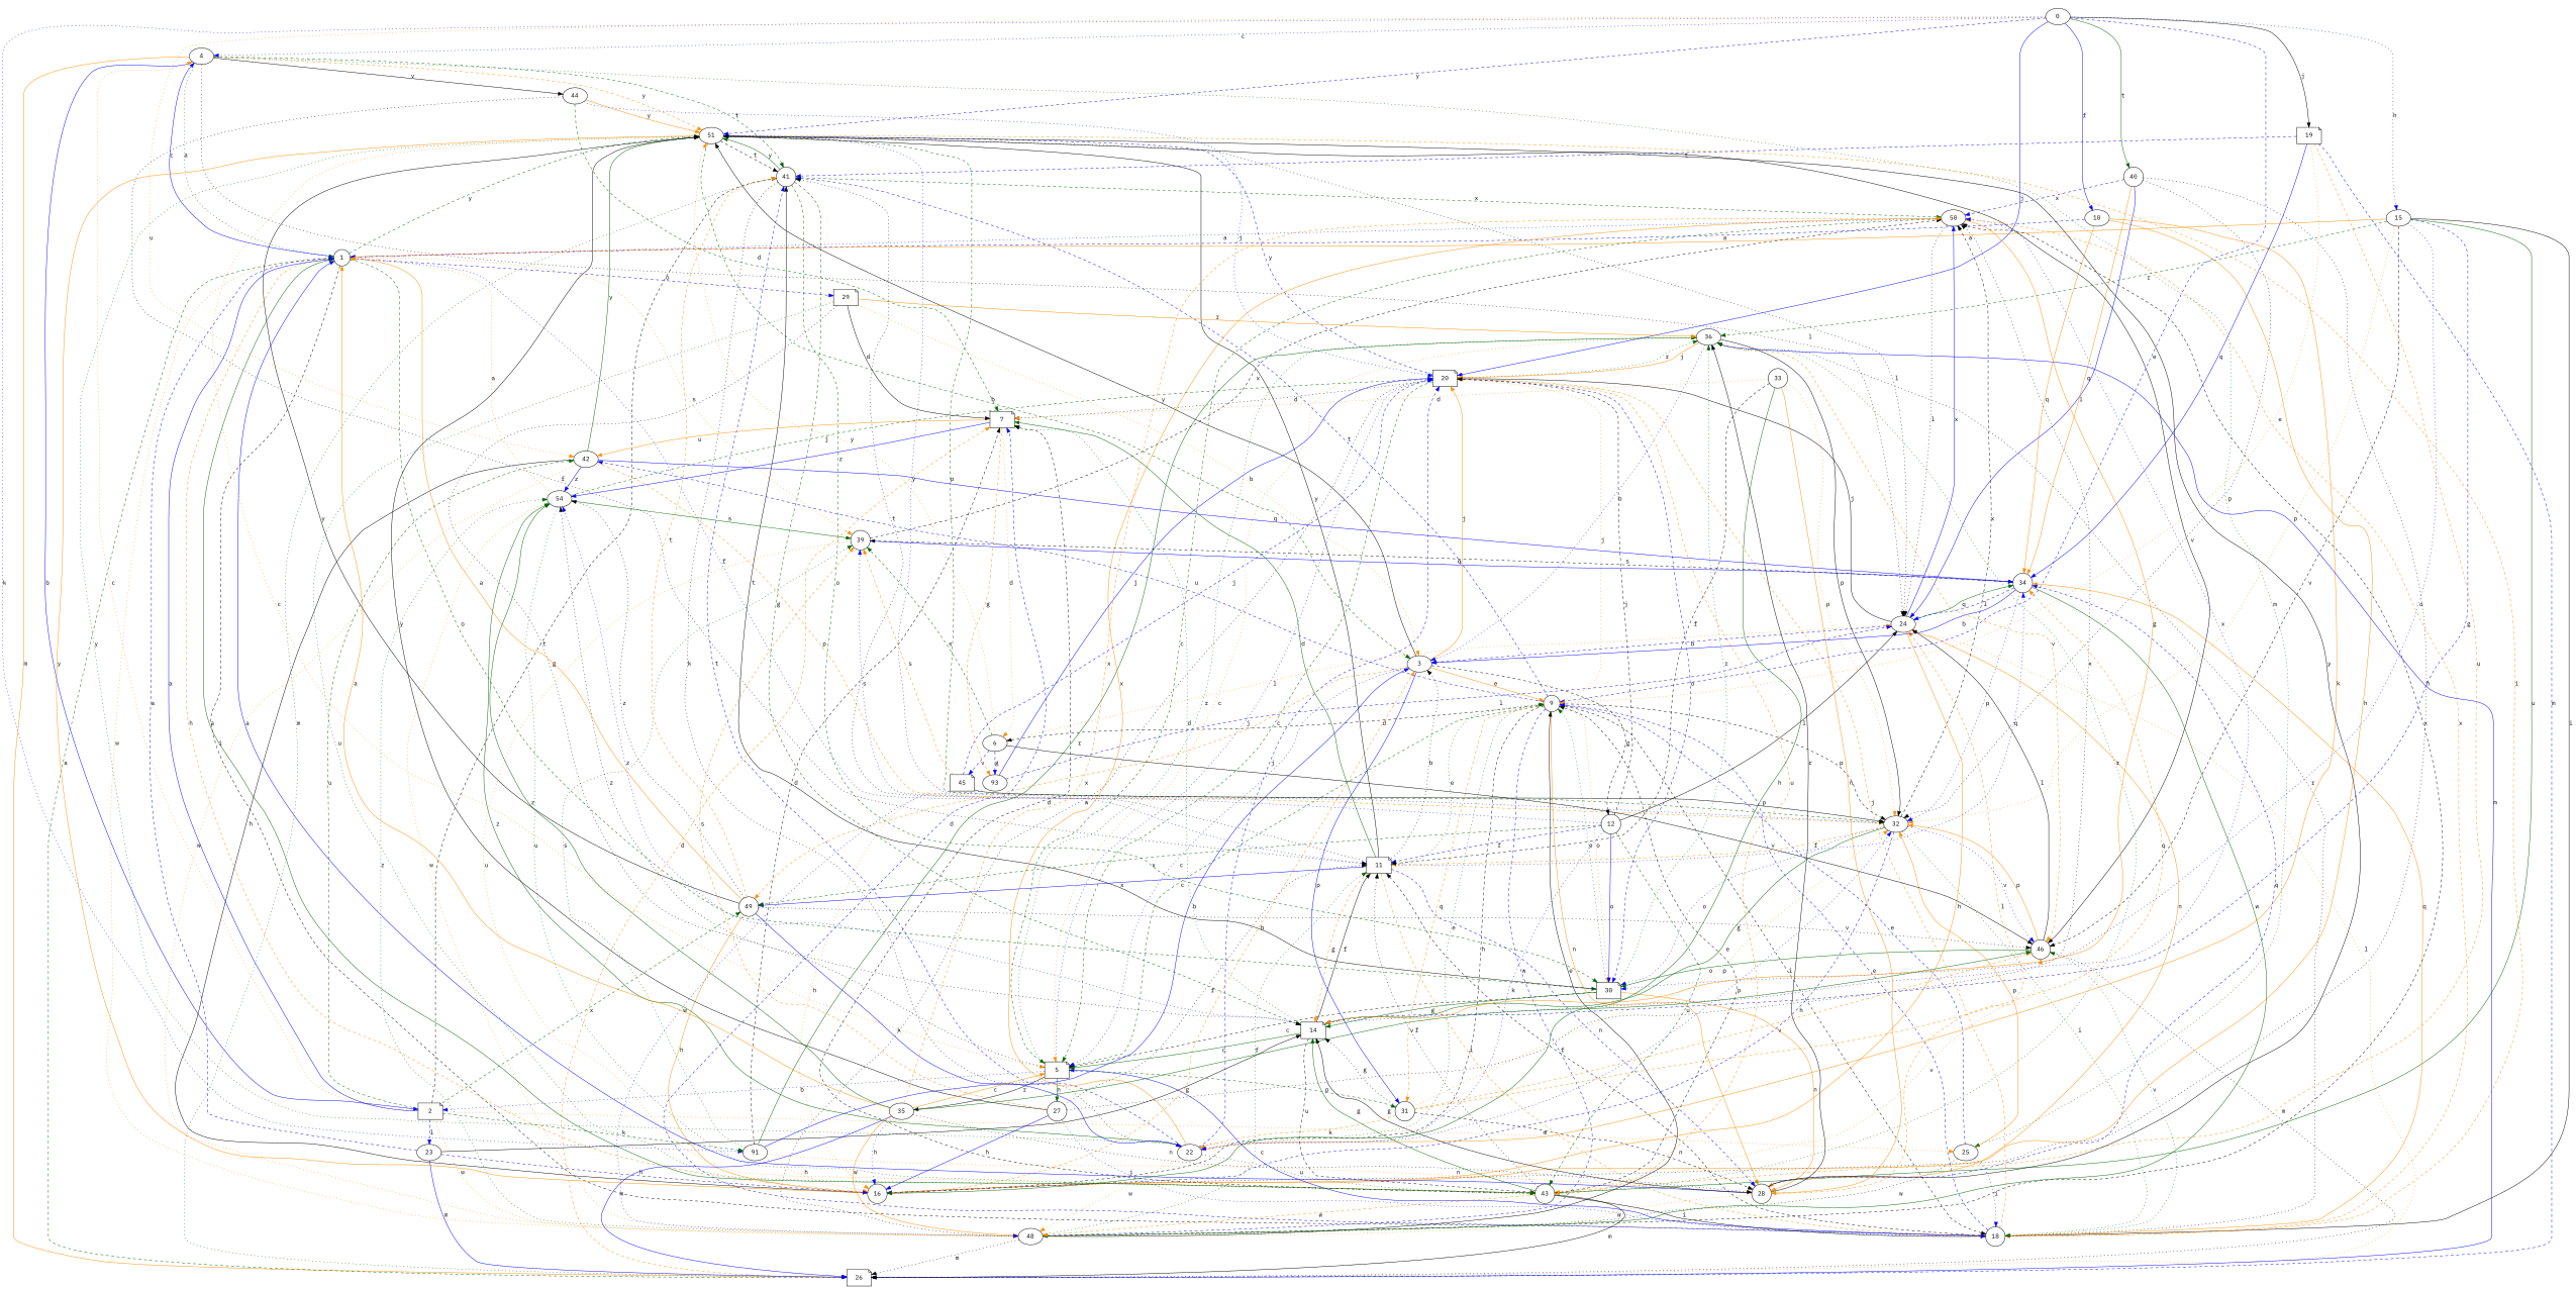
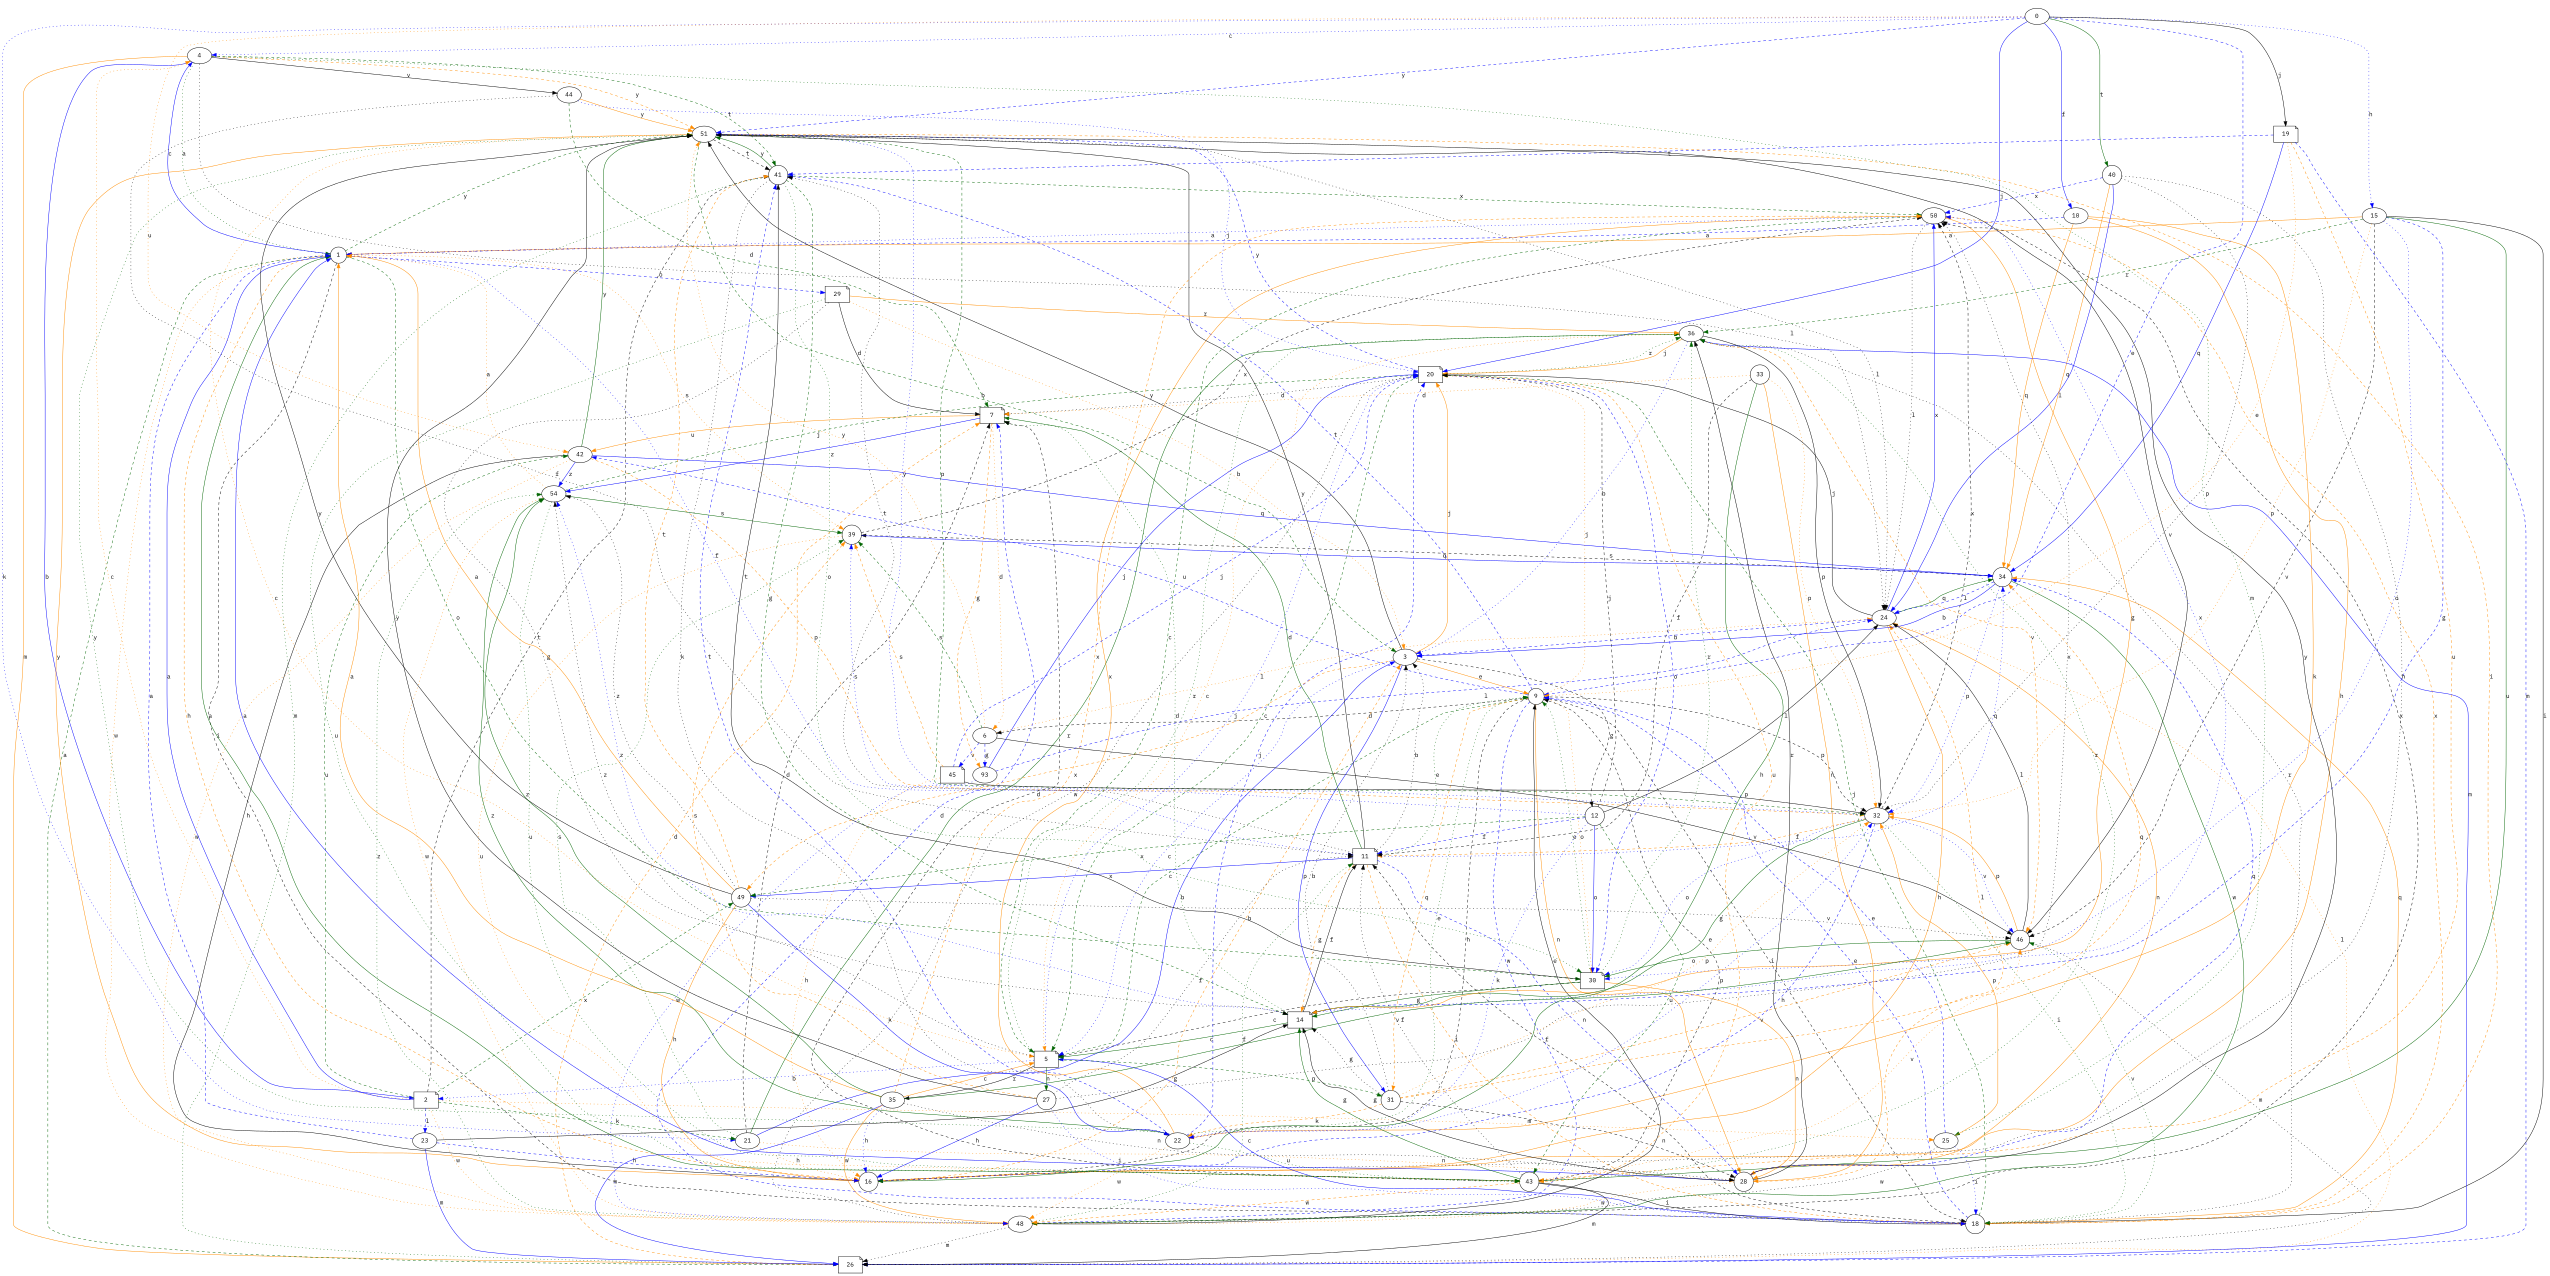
  strict digraph {
    fontname="IBM Plex Mono"
    node [fontname="IBM Plex Mono" shape=ellipse]
    edge [color=darkorange fontname="IBM Plex Mono" style=dashed]
    0
    4
    9 [shape=circle]
    10
    15
    19 [shape=note]
    20 [shape=note]
-   21 [label=91]
+   21
    40 [shape=circle]
    42
    51
    1 [shape=circle]
    2 [shape=note]
    25
    41 [shape=circle]
    24
    26 [shape=note]
    44
    16 [shape=circle]
    18 [shape=circle]
    30 [shape=note]
    48
    5 [shape=note]
    31 [shape=circle]
    6
    28 [shape=circle]
    32
    22
    34 [shape=circle]
    36
    46 [shape=circle]
    14 [shape=note]
    43 [shape=circle]
    7 [shape=note]
    39 [shape=circle]
    3
    50
    54
    11 [shape=note]
    29 [shape=note]
    49 [shape=circle]
    23
    12 [shape=circle]
    27 [shape=circle]
    35
    n46 [label=93]
    45 [shape=note]
    33 [shape=circle]
    0 -> 4 [color=blue label=c style=dotted]
    0 -> 9 [color=blue label=e]
    0 -> 10 [color=blue label=f style=solid]
    0 -> 15 [color=blue label=h style=dotted]
    0 -> 19 [color=black label=j style=solid]
    0 -> 20 [color=blue label=j style=solid]
    0 -> 21 [color=blue label=k style=dotted]
    0 -> 40 [color=darkgreen label=t style=solid]
    0 -> 42 [label=u style=dotted]
    0 -> 51 [color=blue label=y]
    4 -> 51 [label=y]
    4 -> 1 [color=darkgreen label=a style=dotted]
    4 -> 2 [color=blue label=b style=solid]
    4 -> 25 [color=darkgreen label=m style=dotted]
    4 -> 41 [color=darkgreen label=t]
    4 -> 24 [color=black label=l style=dotted]
    4 -> 26 [label=m style=solid]
    4 -> 44 [color=black label=v style=solid]
    9 -> 20 [label=j style=dotted]
    9 -> 42 [color=blue label=u]
    9 -> 41 [color=blue label=t]
    9 -> 16 [color=black label=h]
    9 -> 18 [color=black label=i]
    9 -> 30 [label=o style=dotted]
    9 -> 48 [color=blue label=w]
    9 -> 5 [color=darkgreen label=c]
    9 -> 31 [label=q]
    9 -> 6 [color=black label=d]
    9 -> 28 [label=n style=solid]
    9 -> 32 [color=black label=p]
    10 -> 1 [color=blue label=a]
    10 -> 16 [label=h style=solid]
    10 -> 22 [label=k style=solid]
    10 -> 34 [label=q style=solid]
    15 -> 1 [label=a style=solid]
    15 -> 18 [color=black label=i style=solid]
    15 -> 30 [color=blue label=o style=dotted]
    15 -> 32 [label=p style=dotted]
    15 -> 36 [color=darkgreen label=r]
    15 -> 46 [color=black label=v]
    15 -> 14 [color=blue label=g]
    15 -> 43 [color=darkgreen label=u style=solid]
    19 -> 9 [label=e style=dotted]
    19 -> 41 [color=blue label=t]
    19 -> 26 [color=blue label=m]
    19 -> 34 [color=blue label=q style=solid]
    19 -> 43 [label=u]
    20 -> 51 [color=blue label=y]
    20 -> 30 [color=blue label=o]
    20 -> 48 [color=black label=w style=dotted]
    20 -> 5 [color=darkgreen label=c]
    20 -> 36 [color=darkgreen label=r style=dotted]
    20 -> 43 [label=u]
    20 -> 7 [color=black label=d style=dotted]
    21 -> 16 [label=h style=dotted]
    21 -> 28 [label=n style=dotted]
    21 -> 36 [color=darkgreen label=r style=solid]
    21 -> 7 [color=black label=d]
    21 -> 39 [color=darkgreen label=s style=dotted]
    21 -> 3 [color=blue label=b style=solid]
    40 -> 24 [color=blue label=l style=solid]
    40 -> 16 [color=black label=h style=dotted]
    40 -> 32 [color=black label=p style=dotted]
    40 -> 34 [label=q style=solid]
    40 -> 50 [color=blue label=x]
    42 -> 51 [color=darkgreen label=y style=solid]
    42 -> 16 [color=black label=h style=solid]
    42 -> 48 [label=w style=dotted]
    42 -> 32 [label=p]
    42 -> 34 [color=blue label=q style=solid]
    42 -> 54 [color=blue label=z style=solid]
    51 -> 41 [color=black label=t]
    51 -> 24 [color=black label=l style=dotted]
    51 -> 18 [label=i]
    51 -> 5 [label=c style=dotted]
    51 -> 32 [color=darkgreen label=p]
    51 -> 46 [color=black label=v style=solid]
    51 -> 3 [color=darkgreen label=b]
    1 -> 4 [color=blue label=c style=solid]
    1 -> 51 [color=darkgreen label=y]
    1 -> 16 [label=h]
    1 -> 18 [color=black label=i]
    1 -> 30 [color=darkgreen label=o]
    1 -> 48 [label=w style=dotted]
    1 -> 39 [label=s style=dotted]
    1 -> 11 [color=blue label=f style=dotted]
    1 -> 29 [color=blue label=o]
    2 -> 4 [label=c style=dotted]
    2 -> 21 [color=darkgreen label=k]
    2 -> 42 [color=darkgreen label=u]
    2 -> 1 [color=blue label=a style=solid]
    2 -> 25 [label=m style=dotted]
    2 -> 41 [color=black label=t]
    2 -> 48 [label=w style=dotted]
    2 -> 49 [color=darkgreen label=x]
    2 -> 23 [color=blue label=l]
    25 -> 9 [color=blue label=e]
    25 -> 18 [color=blue label=i style=dotted]
    25 -> 48 [color=black label=w style=dotted]
    25 -> 32 [label=p style=solid]
    41 -> 51 [color=darkgreen label=y style=solid]
    41 -> 26 [color=darkgreen label=m style=dotted]
-   41 -> 30 [color=darkgreen label=o]
+   41 -> 30 [color=darkgreen label=o style=dotted]
    41 -> 22 [color=black label=k style=dotted]
    41 -> 14 [color=darkgreen label=g]
    41 -> 50 [color=darkgreen label=x]
    24 -> 20 [color=black label=j style=solid]
    24 -> 16 [label=h style=solid]
    24 -> 28 [label=n style=solid]
    24 -> 34 [color=darkgreen label=q style=solid]
    24 -> 3 [color=blue label=b]
    24 -> 50 [color=blue label=x style=solid]
    26 -> 1 [color=darkgreen label=a]
    26 -> 24 [label=l style=dotted]
    26 -> 7 [label=d]
    44 -> 20 [color=blue label=j style=dotted]
    44 -> 51 [label=y style=solid]
    44 -> 7 [color=darkgreen label=d]
    44 -> 11 [color=black label=f style=dotted]
    16 -> 51 [label=y style=solid]
    16 -> 3 [label=b]
    18 -> 9 [color=blue label=e]
-   18 -> 20 [label=j]
+   18 -> 20 [color=darkgreen label=j]
    18 -> 5 [color=blue label=c style=solid]
    18 -> 34 [label=q style=solid]
    18 -> 36 [color=black label=r style=dotted]
    18 -> 46 [color=darkgreen label=v style=dotted]
    18 -> 7 [color=blue label=d]
    18 -> 50 [label=x]
    18 -> 11 [color=black label=f]
    30 -> 9 [color=darkgreen label=e style=dotted]
    30 -> 41 [color=black label=t style=solid]
    30 -> 5 [color=black label=c]
    30 -> 28 [label=n style=solid]
    30 -> 36 [color=darkgreen label=r style=dotted]
    30 -> 14 [color=darkgreen label=g style=solid]
    48 -> 9 [color=black label=e style=solid]
    48 -> 26 [color=black label=m style=dotted]
    48 -> 50 [color=black label=x]
    48 -> 54 [color=darkgreen label=z style=dotted]
    48 -> 11 [color=darkgreen label=f style=dotted]
    5 -> 20 [color=blue label=j style=dotted]
    5 -> 2 [color=blue label=b style=dotted]
    5 -> 31 [color=darkgreen label=p]
    5 -> 36 [color=darkgreen label=r style=dotted]
    5 -> 54 [color=black label=z style=dotted]
    5 -> 27 [color=darkgreen label=n style=solid]
    5 -> 35 [color=black label=r style=solid]
    31 -> 28 [color=black label=n]
    31 -> 32 [label=p style=dotted]
    31 -> 22 [label=k]
    31 -> 34 [label=q]
    31 -> 46 [label=v]
    31 -> 14 [color=black label=g style=dotted]
+   31 -> 3 [color=black label=b style=dotted]
    6 -> 51 [label=y style=dotted]
    6 -> 24 [label=l style=dotted]
    6 -> 46 [color=black label=v style=solid]
    6 -> 39 [color=darkgreen label=s]
    6 -> n46 [color=blue label=g]
    6 -> 45 [color=blue label=v]
    28 -> 51 [color=black label=y style=solid]
    28 -> 1 [color=blue label=a style=solid]
    28 -> 24 [label=l]
    28 -> 48 [label=w style=dotted]
    28 -> 34 [color=blue label=q]
    28 -> 36 [color=black label=r style=solid]
    28 -> 14 [color=black label=g style=solid]
    32 -> 51 [color=blue label=y style=dotted]
    32 -> 16 [color=blue label=h]
    32 -> 18 [color=darkgreen label=i style=dotted]
    32 -> 30 [color=blue label=o style=dotted]
    32 -> 46 [color=blue label=v style=dotted]
    32 -> 14 [color=darkgreen label=g style=solid]
    32 -> 50 [color=black label=x]
    32 -> 11 [label=f]
    22 -> 9 [color=darkgreen label=e style=dotted]
    22 -> 20 [color=blue label=j]
    22 -> 51 [color=darkgreen label=y style=dotted]
    22 -> 41 [color=blue label=t]
    22 -> 48 [label=w style=dotted]
    22 -> 32 [color=blue label=p style=dotted]
    22 -> 43 [color=darkgreen label=u style=dotted]
    22 -> 50 [label=x style=solid]
    22 -> 54 [color=darkgreen label=z style=solid]
    34 -> 24 [color=blue label=l]
    34 -> 48 [color=darkgreen label=w style=solid]
    34 -> 32 [color=blue label=p style=dotted]
    34 -> 39 [color=black label=s]
    34 -> 3 [color=blue label=b style=solid]
    36 -> 20 [label=j style=solid]
    36 -> 26 [color=blue label=m style=solid]
    36 -> 5 [label=c style=dotted]
    36 -> 32 [color=black label=p style=solid]
    36 -> 46 [label=v]
    36 -> 3 [color=blue label=b style=dotted]
    46 -> 24 [color=black label=l style=solid]
    46 -> 26 [color=black label=m style=dotted]
    46 -> 30 [color=darkgreen label=o style=solid]
    46 -> 32 [label=p style=solid]
    14 -> 5 [color=darkgreen label=c style=solid]
-   14 -> 43 [color=black label=u]
    14 -> 7 [color=darkgreen label=d style=dotted]
    14 -> 50 [color=blue label=x style=dotted]
    14 -> 54 [color=blue label=z style=dotted]
    14 -> 11 [color=black label=f style=solid]
    43 -> 9 [color=black label=e]
    43 -> 1 [color=darkgreen label=a style=solid]
    43 -> 26 [color=black label=m style=solid]
    43 -> 18 [color=black label=i style=solid]
    43 -> 48 [label=w]
    43 -> 36 [color=darkgreen label=r style=dotted]
    43 -> 46 [label=v style=dotted]
    43 -> 14 [color=darkgreen label=g style=solid]
    43 -> 7 [color=black label=d]
    43 -> 11 [color=black label=f style=dotted]
    7 -> 42 [label=u style=solid]
    7 -> 6 [label=d style=dotted]
    7 -> 54 [color=blue label=z style=solid]
    7 -> n46 [label=g]
    39 -> 34 [color=blue label=q style=solid]
    39 -> 43 [label=u style=dotted]
    39 -> 50 [color=black label=x]
    3 -> 9 [label=e style=solid]
    3 -> 20 [label=j style=solid]
    3 -> 51 [color=black label=y style=solid]
    3 -> 5 [color=blue label=c style=dotted]
    3 -> 31 [color=blue label=p style=solid]
    3 -> 49 [label=x]
    3 -> 12 [color=black label=g]
    50 -> 1 [color=blue label=a style=dotted]
    50 -> 24 [color=black label=l style=dotted]
    50 -> 5 [color=darkgreen label=c]
    50 -> 14 [label=g style=solid]
    54 -> 20 [color=darkgreen label=j]
    54 -> 1 [label=a style=dotted]
    54 -> 48 [label=w style=dotted]
    54 -> 43 [color=darkgreen label=u style=dotted]
    54 -> 39 [color=darkgreen label=s style=solid]
    11 -> 9 [color=darkgreen label=e style=dotted]
    11 -> 51 [color=black label=y style=solid]
    11 -> 41 [color=black label=t style=dotted]
    11 -> 18 [label=i]
    11 -> 28 [color=blue label=n]
    11 -> 34 [color=blue label=q style=dotted]
    11 -> 14 [label=g]
    11 -> 7 [color=darkgreen label=d style=solid]
    11 -> 3 [color=black label=b style=dotted]
    11 -> 49 [color=blue label=x style=solid]
    29 -> 36 [label=r style=solid]
    29 -> 14 [color=black label=g style=dotted]
    29 -> 43 [color=darkgreen label=u style=dotted]
    29 -> 7 [color=black label=d style=solid]
    29 -> 3 [label=b style=dotted]
    49 -> 51 [color=black label=y style=solid]
    49 -> 1 [label=a style=solid]
    49 -> 41 [label=t]
    49 -> 16 [label=h style=solid]
    49 -> 22 [color=blue label=k style=solid]
    49 -> 46 [color=black label=v style=dotted]
    49 -> 54 [color=black label=z style=dotted]
    23 -> 1 [color=blue label=a]
    23 -> 26 [color=blue label=m style=solid]
    23 -> 16 [color=blue label=h]
    23 -> 14 [color=black label=g style=solid]
    12 -> 20 [color=black label=j]
    12 -> 24 [color=black label=l style=solid]
    12 -> 30 [color=blue label=o style=solid]
    12 -> 22 [color=blue label=k style=dotted]
    12 -> 43 [color=darkgreen label=u]
    12 -> 39 [color=blue label=s style=dotted]
    12 -> 11 [color=blue label=f]
    12 -> 49 [color=darkgreen label=x]
    27 -> 51 [color=black label=y style=solid]
    27 -> 16 [color=blue label=h style=solid]
    27 -> 18 [color=blue label=i style=dotted]
    27 -> 39 [label=s]
    27 -> 50 [color=black label=x style=dotted]
    27 -> 11 [color=black label=f style=dotted]
    35 -> 1 [label=a style=solid]
    35 -> 26 [color=blue label=m style=solid]
    35 -> 16 [color=blue label=h style=dotted]
    35 -> 48 [label=w style=solid]
    35 -> 5 [label=c style=solid]
    35 -> 28 [color=black label=n style=dotted]
    35 -> 46 [color=darkgreen label=v style=solid]
    35 -> 50 [label=x]
    35 -> 54 [color=darkgreen label=z style=solid]
    n46 -> 20 [color=blue label=j style=solid]
    n46 -> 24 [color=blue label=l]
    n46 -> 48 [color=blue label=w style=dotted]
    45 -> 20 [color=blue label=j]
    45 -> 16 [label=h style=dotted]
    45 -> 32 [color=black label=p style=solid]
    45 -> 39 [label=s]
    33 -> 16 [color=darkgreen label=h style=solid]
    33 -> 28 [label=n style=solid]
    33 -> 32 [label=p style=dotted]
    33 -> 7 [label=d style=dotted]
    33 -> 11 [color=black label=f]
  }
